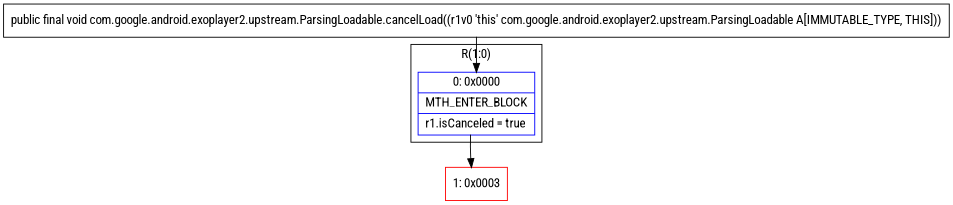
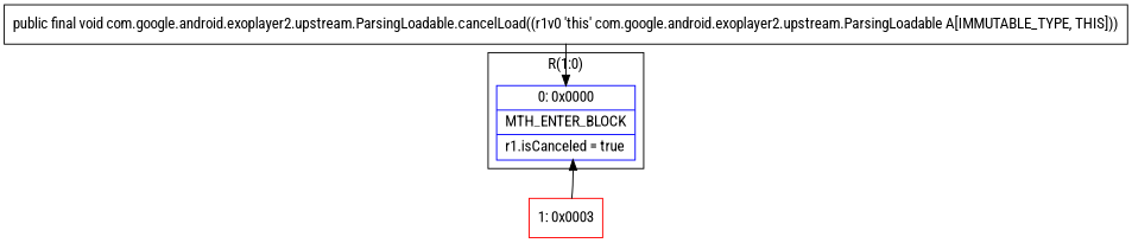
  digraph {
    fontname="Roboto Condensed"
    node [shape=record fontname="Roboto Condensed"]
    edge [fontname="Roboto Condensed"]
    n1 [color=blue label="{0\:\ 0x0000|MTH_ENTER_BLOCK\l|r1.isCanceled = true\l}"]
    n2 [color=red label="{1\:\ 0x0003}"]
    n3 [label="{public final void com.google.android.exoplayer2.upstream.ParsingLoadable.cancelLoad((r1v0 'this' com.google.android.exoplayer2.upstream.ParsingLoadable A[IMMUTABLE_TYPE, THIS])) }"]
    subgraph cluster_1 {
      label="R(1:0)"
      n1
    }
-   n1 -> n2
+   n2 -> n1
    n3 -> n1
  }
